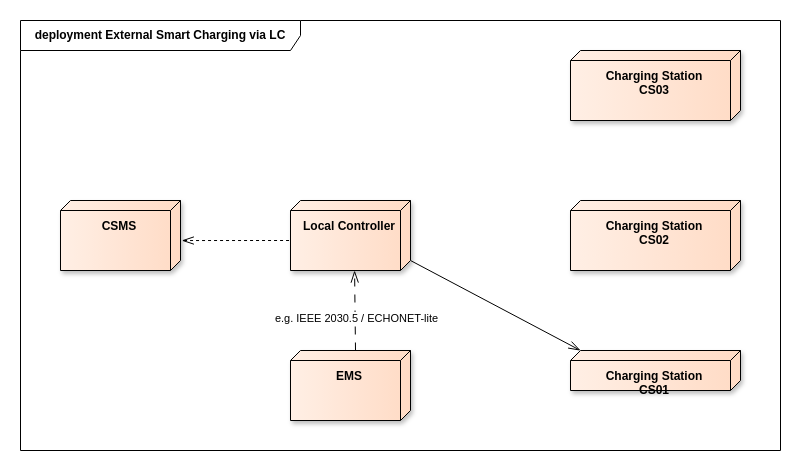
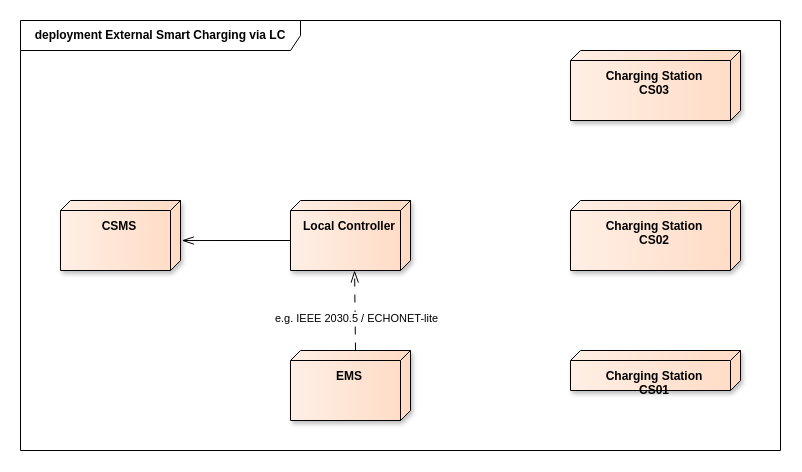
  <mxCell id="0" />
  <mxCell id="1" parent="0" />
  <mxCell id="2" value="&lt;b&gt;deployment External Smart Charging via LC&lt;/b&gt;" style="shape=umlFrame;whiteSpace=wrap;html=1;pointerEvents=0;width=280;height=30;" parent="1" vertex="1"><mxGeometry x="20" y="20" width="760" height="430" as="geometry" /></mxCell>
  <mxCell id="3" style="rounded=0;orthogonalLoop=1;jettySize=auto;html=1;endArrow=openThin;endFill=0;endSize=10;startSize=10;dashed=1;dashPattern=8 8;startArrow=none;startFill=0;entryX=1.001;entryY=0.466;entryDx=0;entryDy=0;entryPerimeter=0;exitX=0;exitY=0;exitDx=0;exitDy=55;exitPerimeter=0;jumpStyle=none;" parent="1" source="9" target="8" edge="1"><mxGeometry relative="1" as="geometry"><mxPoint x="420" y="390" as="sourcePoint" /><mxPoint x="631" y="130" as="targetPoint" /></mxGeometry></mxCell>
  <mxCell id="4" value="e.g. IEEE 2030.5 / ECHONET-lite" style="edgeLabel;html=1;align=center;verticalAlign=middle;resizable=0;points=[];" vertex="1" connectable="0" parent="3"><mxGeometry x="-0.192" y="-1" relative="1" as="geometry"><mxPoint as="offset" /></mxGeometry></mxCell>
- <mxCell id="5" style="rounded=0;orthogonalLoop=1;jettySize=auto;html=1;endArrow=openThin;endFill=0;endSize=10;startSize=10;startArrow=none;startFill=0;entryX=0;entryY=0;entryDx=0;entryDy=160;entryPerimeter=0;exitX=0;exitY=0;exitDx=60;exitDy=0;exitPerimeter=0;jumpStyle=arc;jumpSize=10;" parent="1" source="8" target="10" edge="1"><mxGeometry relative="1" as="geometry"><mxPoint x="420" y="250" as="sourcePoint" /><mxPoint x="580" y="250" as="targetPoint" /></mxGeometry></mxCell>
  <mxCell id="6" value="&lt;p&gt;&lt;b&gt;CSMS&lt;/b&gt;&lt;/p&gt;" style="verticalAlign=top;align=center;spacingTop=0;spacingLeft=10;spacingRight=12;shape=cube;size=10;direction=south;fontStyle=0;html=1;whiteSpace=wrap;fillColor=#FFDBC5;strokeColor=#000000;fillStyle=auto;gradientColor=#FFEFE5;shadow=1;" parent="1" vertex="1"><mxGeometry x="60" y="200" width="120" height="70" as="geometry" /></mxCell>
- <mxCell id="7" style="rounded=0;orthogonalLoop=1;jettySize=auto;html=1;endArrow=none;endFill=0;endSize=10;startSize=10;startArrow=openThin;startFill=0;entryX=0;entryY=0;entryDx=40;entryDy=120;entryPerimeter=0;exitX=0.572;exitY=-0.011;exitDx=0;exitDy=0;exitPerimeter=0;dashed=1;" parent="1" source="6" target="8" edge="1"><mxGeometry relative="1" as="geometry"><mxPoint x="250" y="670" as="sourcePoint" /><mxPoint x="620" y="670" as="targetPoint" /></mxGeometry></mxCell>
+ <mxCell id="7" style="rounded=0;orthogonalLoop=1;jettySize=auto;html=1;endArrow=none;endFill=0;endSize=10;startSize=10;startArrow=openThin;startFill=0;entryX=0;entryY=0;entryDx=40;entryDy=120;entryPerimeter=0;exitX=0.572;exitY=-0.011;exitDx=0;exitDy=0;exitPerimeter=0;" parent="1" source="6" target="8" edge="1"><mxGeometry relative="1" as="geometry"><mxPoint x="250" y="670" as="sourcePoint" /><mxPoint x="620" y="670" as="targetPoint" /></mxGeometry></mxCell>
  <mxCell id="8" value="&lt;p&gt;&lt;b&gt;Local Controller&lt;/b&gt;&lt;/p&gt;" style="verticalAlign=top;align=center;spacingTop=0;spacingLeft=10;spacingRight=12;shape=cube;size=10;direction=south;fontStyle=0;html=1;whiteSpace=wrap;fillColor=#FFDBC5;strokeColor=#000000;fillStyle=auto;gradientColor=#FFEFE5;shadow=1;" parent="1" vertex="1"><mxGeometry x="290" y="200" width="120" height="70" as="geometry" /></mxCell>
  <mxCell id="9" value="&lt;p&gt;&lt;b&gt;EMS&lt;/b&gt;&lt;/p&gt;" style="verticalAlign=top;align=center;spacingTop=0;spacingLeft=10;spacingRight=12;shape=cube;size=10;direction=south;fontStyle=0;html=1;whiteSpace=wrap;fillColor=#FFDBC5;strokeColor=#000000;fillStyle=auto;gradientColor=#FFEFE5;shadow=1;" parent="1" vertex="1"><mxGeometry x="290" y="350" width="120" height="70" as="geometry" /></mxCell>
  <mxCell id="10" value="&lt;p&gt;&lt;b&gt;Charging Station&lt;br&gt;CS01&lt;/b&gt;&lt;/p&gt;" style="verticalAlign=top;align=center;spacingTop=0;spacingLeft=10;spacingRight=12;shape=cube;size=10;direction=south;fontStyle=0;html=1;whiteSpace=wrap;fillColor=#FFDBC5;strokeColor=#000000;fillStyle=auto;gradientColor=#FFEFE5;shadow=1;" parent="1" vertex="1"><mxGeometry x="570" y="350" width="170" height="40" as="geometry" /></mxCell>
  <mxCell id="11" value="&lt;p&gt;&lt;b&gt;Charging Station&lt;br&gt;CS02&lt;/b&gt;&lt;/p&gt;" style="verticalAlign=top;align=center;spacingTop=0;spacingLeft=10;spacingRight=12;shape=cube;size=10;direction=south;fontStyle=0;html=1;whiteSpace=wrap;fillColor=#FFDBC5;strokeColor=#000000;fillStyle=auto;gradientColor=#FFEFE5;shadow=1;" parent="1" vertex="1"><mxGeometry x="570" y="200" width="170" height="70" as="geometry" /></mxCell>
  <mxCell id="12" value="&lt;p&gt;&lt;b&gt;Charging Station&lt;br&gt;&lt;/b&gt;&lt;b style=&quot;background-color: initial;&quot;&gt;CS03&lt;/b&gt;&lt;/p&gt;" style="verticalAlign=top;align=center;spacingTop=0;spacingLeft=10;spacingRight=12;shape=cube;size=10;direction=south;fontStyle=0;html=1;whiteSpace=wrap;fillColor=#FFDBC5;strokeColor=#000000;fillStyle=auto;gradientColor=#FFEFE5;shadow=1;" parent="1" vertex="1"><mxGeometry x="570" y="50" width="170" height="70" as="geometry" /></mxCell>
